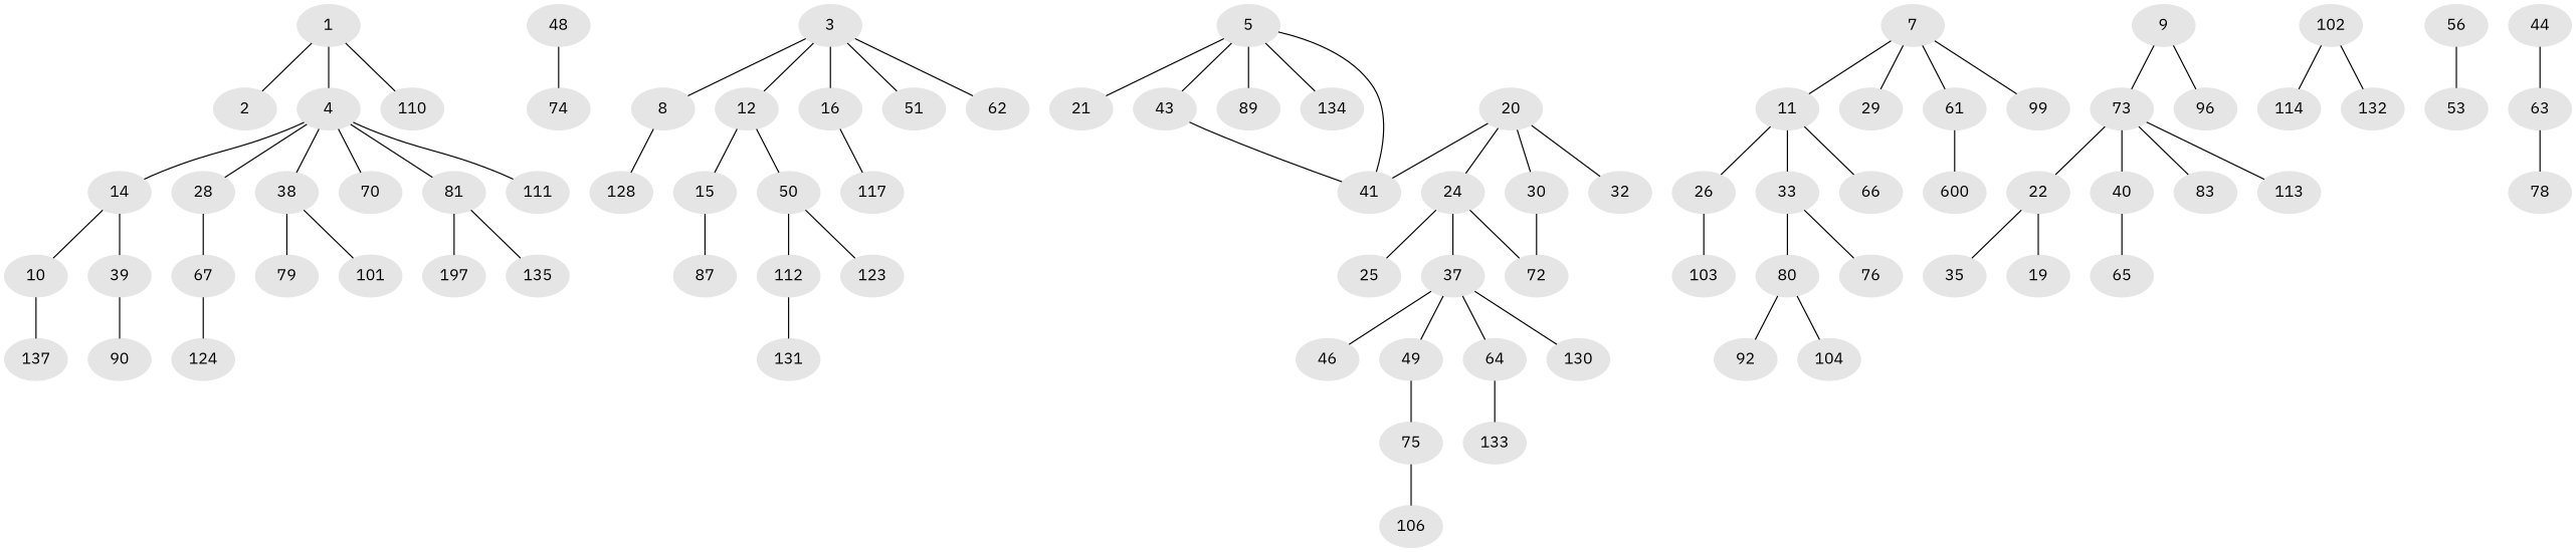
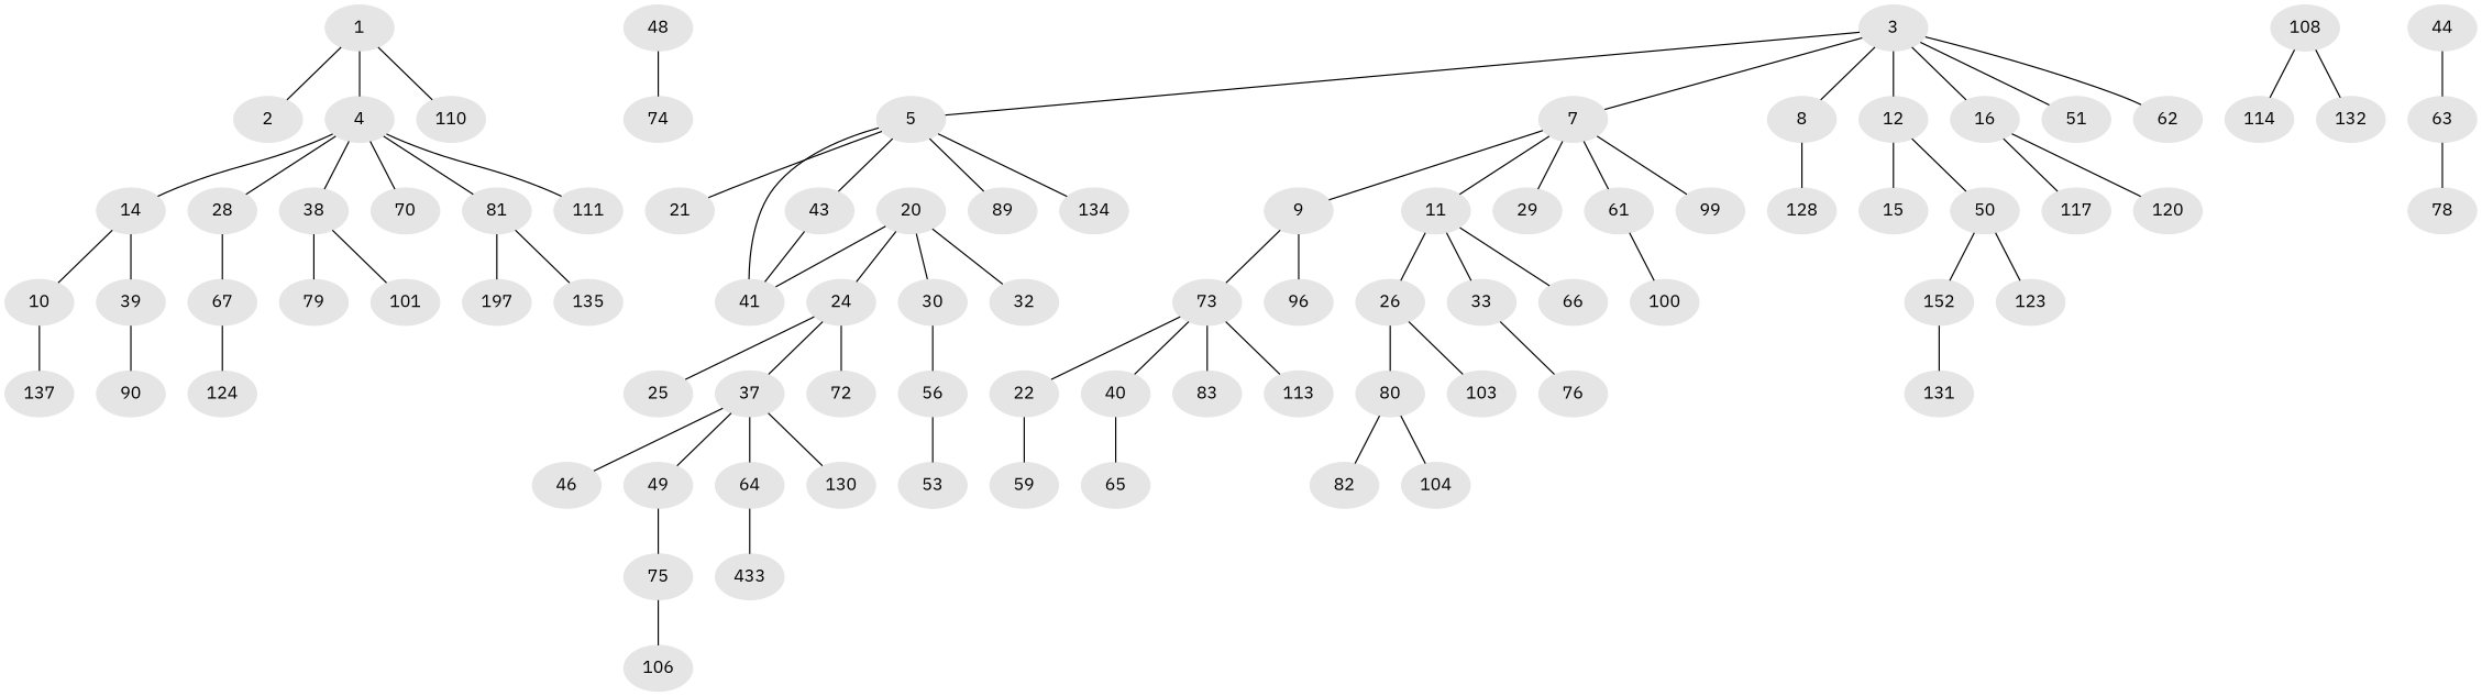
  graph {
    fontname="IBM Plex Sans"
    node [color=gray90 fontname="IBM Plex Sans" style=filled]
    edge [fontname="IBM Plex Sans"]
    1 [super="+17"]
    2
    4 [super="+23"]
    110
    14 [super="+18"]
    28
    38 [super="+86"]
    70 [super="+129"]
    81
    111
    48 [super="+57"]
    74 [super="+115"]
    3 [super="+6"]
    5 [super="+19"]
    7 [super="+36"]
    8
    12 [super="+109"]
    16
    51 [super="+58"]
    62
    10 [super="+34"]
    137
    21
    43 [super="+91"]
    89
    134
    41 [super="+71"]
    9
    11 [super="+31"]
    29
    61
    99
    128
    15 [super="+55"]
    50
    117
+   120
    39 [super="+47"]
    67 [super="+121"]
    79 [super="+122"]
    101
    n42 [label=197]
    135
    20 [super="+84"]
    24 [super="+42"]
    30 [super="+60"]
    32
    n48 [label=73 super="+82"]
    96 [super="+98"]
    26 [super="+69"]
    33 [super="+56"]
    66
-   100 [label=600]
+   100
    22 [super="+27"]
    40 [super="+45"]
    83
    113
    80
    103
    76
-   87
-   112 [super="+126"]
+   112 [super="+126" label=152]
    123
-   35
-   59 [label=19]
+   59
    65 [super="+94"]
    90
    114 [super="+118"]
-   102
+   102 [label=108]
    132
    25
    37 [super="+73"]
    72
    n74 [label=56 super="+54"]
    46 [super="+77"]
    49
    64 [super="+125"]
    130
-   92
+   92 [label=82]
    104
    124
    53
    75 [super="+116"]
-   133
+   133 [label=433]
    44 [super="+105"]
    63
    78 [super="+136"]
    106
    131
    1 -- 2
    1 -- 4
    1 -- 110
    4 -- 14
    4 -- 28
    4 -- 38
    4 -- 70
    4 -- 81
    4 -- 111
    14 -- 10
    14 -- 39
    28 -- 67
    38 -- 79
    38 -- 101
    81 -- n42
    81 -- 135
    48 -- 74
+   3 -- 5
+   3 -- 7
    3 -- 8
    3 -- 12
    3 -- 16
    3 -- 51
    3 -- 62
    5 -- 21
    5 -- 43
    5 -- 89
    5 -- 134
    5 -- 41
+   7 -- 9
    7 -- 11
    7 -- 29
    7 -- 61
    7 -- 99
    8 -- 128
    12 -- 15
    12 -- 50
    16 -- 117
+   16 -- 120
    10 -- 137
    43 -- 41
    9 -- n48
    9 -- 96
    11 -- 26
    11 -- 33
    11 -- 66
    61 -- 100
-   15 -- 87
    50 -- 112
    50 -- 123
    39 -- 90
    67 -- 124
    20 -- 41
    20 -- 24
    20 -- 30
    20 -- 32
    24 -- 25
    24 -- 37
    24 -- 72
-   30 -- 72
+   30 -- n74
    n48 -- 22
    n48 -- 40
    n48 -- 83
    n48 -- 113
-   33 -- 80
+   26 -- 80
    26 -- 103
    33 -- 76
-   22 -- 35
    22 -- 59
    40 -- 65
    80 -- 92
    80 -- 104
    112 -- 131
    102 -- 114
    102 -- 132
    37 -- 46
    37 -- 49
    37 -- 64
    37 -- 130
    n74 -- 53
    49 -- 75
    64 -- 133
    75 -- 106
    44 -- 63
    63 -- 78
  }
